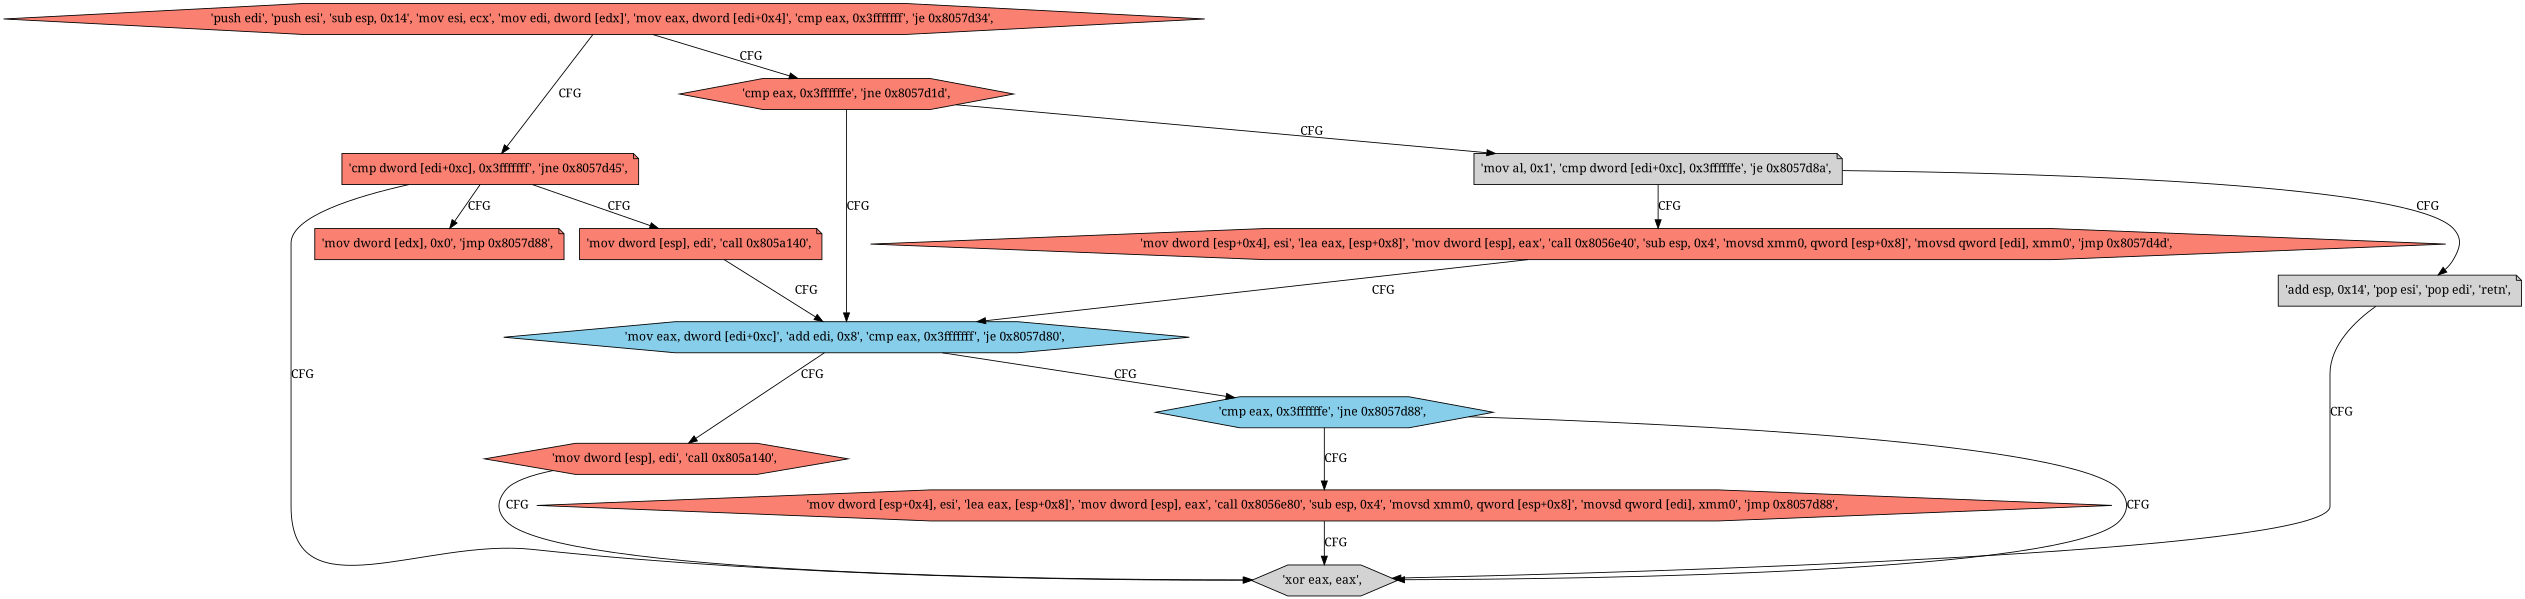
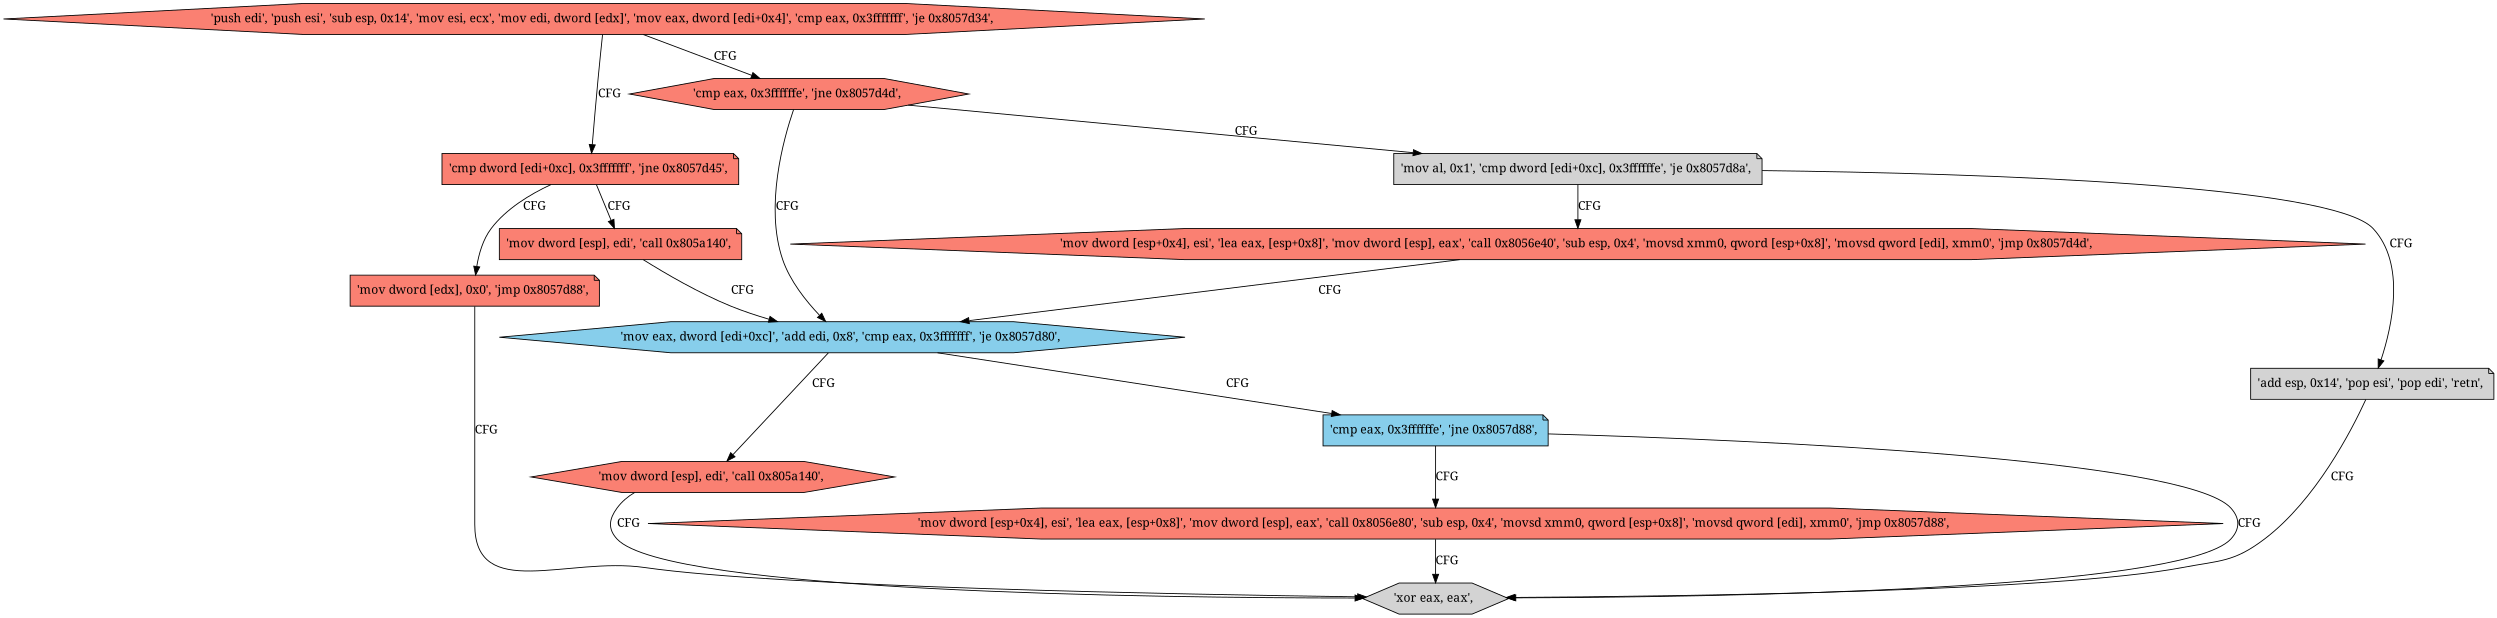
  digraph {
    fontname="Noto Serif"
    node [fillcolor=salmon fontname="Noto Serif" shape=hexagon style=filled]
    edge [fontname="Noto Serif"]
    n1 [label="'push edi', 'push esi', 'sub esp, 0x14', 'mov esi, ecx', 'mov edi, dword [edx]', 'mov eax, dword [edi+0x4]', 'cmp eax, 0x3fffffff', 'je 0x8057d34', "]
    n2 [label="'cmp dword [edi+0xc], 0x3fffffff', 'jne 0x8057d45', " shape=note]
-   n3 [label="'cmp eax, 0x3ffffffe', 'jne 0x8057d1d',"]
+   n3 [label="'cmp eax, 0x3ffffffe', 'jne 0x8057d4d', "]
    n4 [label="'mov dword [esp], edi', 'call 0x805a140', " shape=note]
    n5 [label="'mov dword [edx], 0x0', 'jmp 0x8057d88', " shape=note]
    n6 [fillcolor=skyblue label="'mov eax, dword [edi+0xc]', 'add edi, 0x8', 'cmp eax, 0x3fffffff', 'je 0x8057d80', "]
    n7 [fillcolor=lightgrey label="'mov al, 0x1', 'cmp dword [edi+0xc], 0x3ffffffe', 'je 0x8057d8a', " shape=note]
    n8 [fillcolor=lightgrey label="'xor eax, eax', "]
    n9 [label="'mov dword [esp], edi', 'call 0x805a140', "]
-   n10 [fillcolor=skyblue label="'cmp eax, 0x3ffffffe', 'jne 0x8057d88', "]
+   n10 [fillcolor=skyblue label="'cmp eax, 0x3ffffffe', 'jne 0x8057d88', " shape=note]
    n11 [fillcolor=lightgrey label="'add esp, 0x14', 'pop esi', 'pop edi', 'retn', " shape=note]
    n12 [label="'mov dword [esp+0x4], esi', 'lea eax, [esp+0x8]', 'mov dword [esp], eax', 'call 0x8056e40', 'sub esp, 0x4', 'movsd xmm0, qword [esp+0x8]', 'movsd qword [edi], xmm0', 'jmp 0x8057d4d', "]
    n13 [label="'mov dword [esp+0x4], esi', 'lea eax, [esp+0x8]', 'mov dword [esp], eax', 'call 0x8056e80', 'sub esp, 0x4', 'movsd xmm0, qword [esp+0x8]', 'movsd qword [edi], xmm0', 'jmp 0x8057d88', "]
    n1 -> n2 [label=CFG]
    n1 -> n3 [label=CFG]
    n2 -> n4 [label=CFG]
    n2 -> n5 [label=CFG]
    n3 -> n6 [label=CFG]
    n3 -> n7 [label=CFG]
    n4 -> n6 [label=CFG]
-   n2 -> n8 [label=CFG]
+   n5 -> n8 [label=CFG]
    n6 -> n9 [label=CFG]
    n6 -> n10 [label=CFG]
    n7 -> n11 [label=CFG]
    n7 -> n12 [label=CFG]
    n9 -> n8 [label=CFG]
    n10 -> n8 [label=CFG]
    n10 -> n13 [label=CFG]
    n11 -> n8 [label=CFG]
    n12 -> n6 [label=CFG]
    n13 -> n8 [label=CFG]
  }
